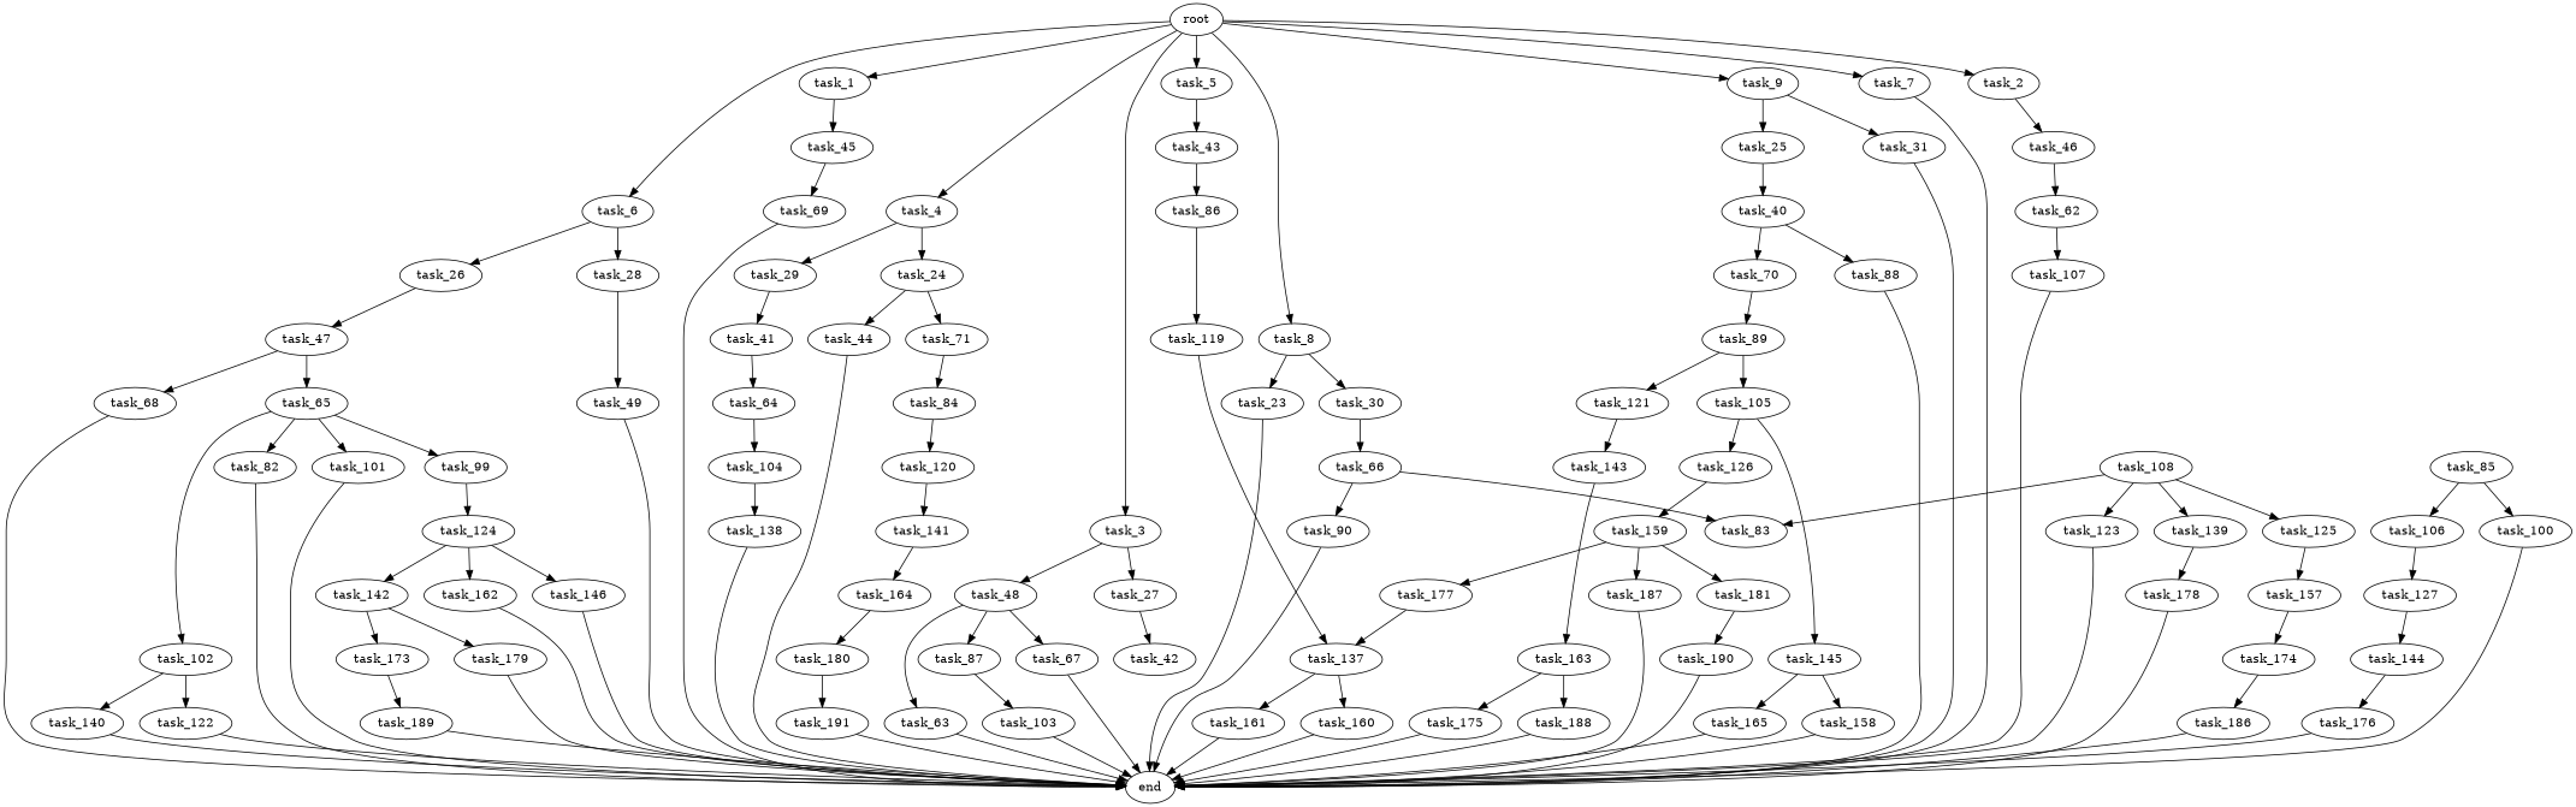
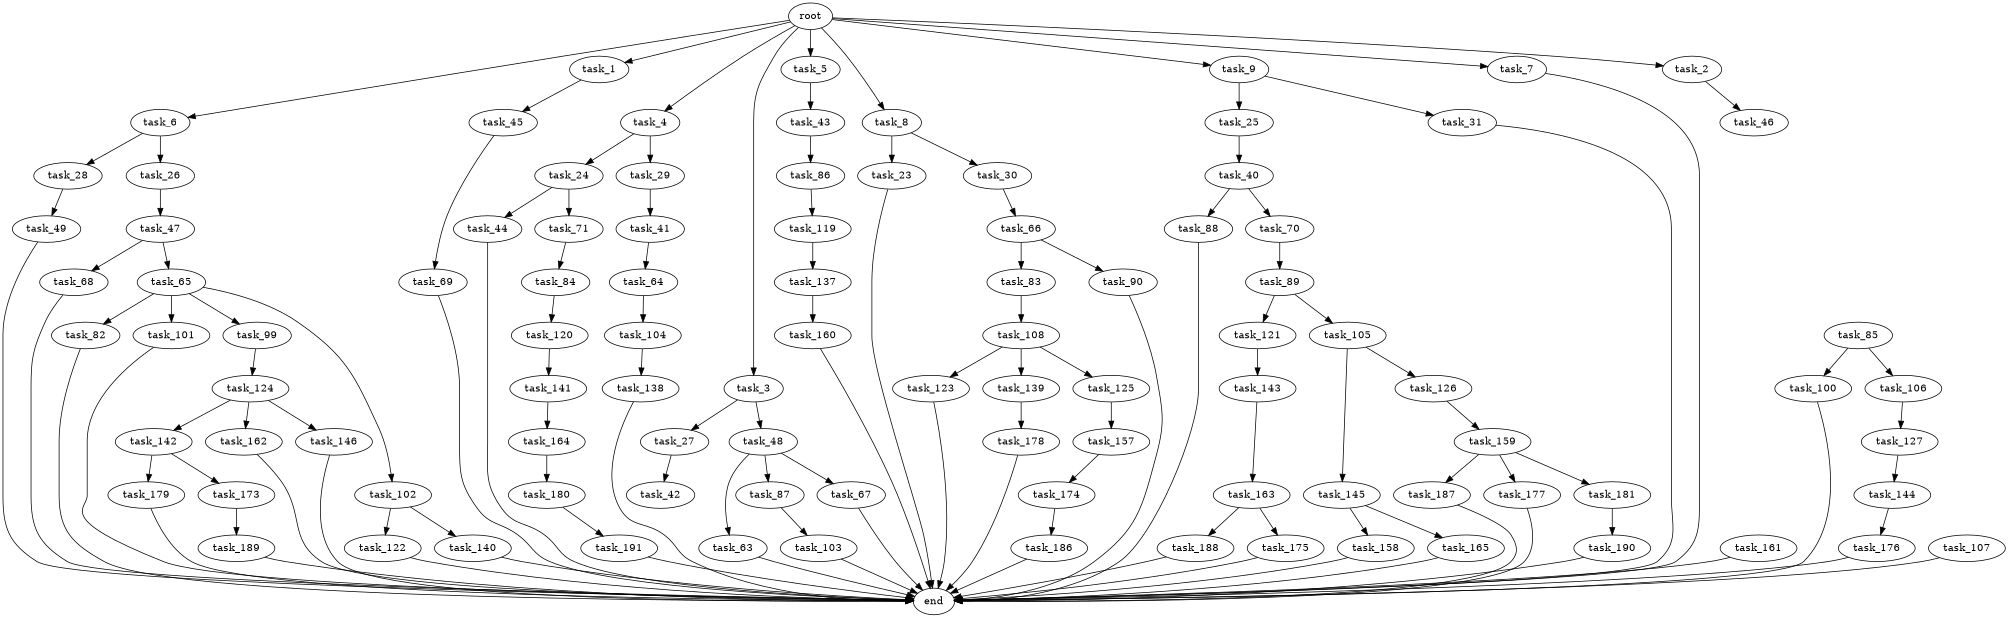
  digraph {
    task_6
    task_28
    task_26
    task_49
    task_47
    task_45
    task_69
    end
    task_187
    task_123
    task_66
    task_83
    task_90
    task_108
    task_1
    task_82
    task_159
    task_177
    task_181
    task_190
    task_68
    task_119
    task_137
    task_161
    task_160
    task_65
    task_101
    task_99
    task_102
    task_124
    task_122
    task_140
    task_139
    task_125
    root
    task_4
    task_3
    task_5
    task_8
    task_9
    task_7
    task_2
    task_24
    task_29
    task_27
    task_48
    task_43
    task_23
    task_30
    task_25
    task_31
    task_46
    task_40
    task_88
    task_70
    task_89
    task_63
    task_176
    task_179
    task_144
    task_44
    task_71
    task_41
    task_42
    task_87
    task_67
    task_86
    task_189
    task_84
    task_120
    task_141
    task_157
    task_174
    task_186
    task_178
    task_164
    task_107
    task_145
    task_158
    task_165
    task_100
    task_188
    task_142
    task_162
    task_146
    task_126
    task_173
-   task_62
    task_180
    task_191
    task_121
    task_143
    task_163
    task_175
    task_106
    task_127
    task_105
    task_85
    task_103
    task_104
    task_138
    task_64
    task_6 -> task_28
    task_6 -> task_26
    task_28 -> task_49
    task_26 -> task_47
    task_49 -> end
    task_47 -> task_68
    task_47 -> task_65
    task_45 -> task_69
    task_69 -> end
    task_187 -> end
    task_123 -> end
    task_66 -> task_83
    task_66 -> task_90
-   task_108 -> task_83
+   task_83 -> task_108
    task_90 -> end
    task_108 -> task_123
    task_108 -> task_139
    task_108 -> task_125
    task_1 -> task_45
    task_82 -> end
    task_159 -> task_187
    task_159 -> task_177
    task_159 -> task_181
-   task_177 -> task_137
+   task_177 -> end
    task_181 -> task_190
    task_190 -> end
    task_68 -> end
    task_119 -> task_137
-   task_137 -> task_161
    task_137 -> task_160
    task_161 -> end
    task_160 -> end
    task_65 -> task_82
    task_65 -> task_101
    task_65 -> task_99
    task_65 -> task_102
    task_101 -> end
    task_99 -> task_124
    task_102 -> task_122
    task_102 -> task_140
    task_124 -> task_142
    task_124 -> task_162
    task_124 -> task_146
    task_122 -> end
    task_140 -> end
    task_139 -> task_178
    task_125 -> task_157
    root -> task_6
    root -> task_1
    root -> task_4
    root -> task_3
    root -> task_5
    root -> task_8
    root -> task_9
    root -> task_7
    root -> task_2
    task_4 -> task_24
    task_4 -> task_29
    task_3 -> task_27
    task_3 -> task_48
    task_5 -> task_43
    task_8 -> task_23
    task_8 -> task_30
    task_9 -> task_25
    task_9 -> task_31
    task_7 -> end
    task_2 -> task_46
    task_24 -> task_44
    task_24 -> task_71
    task_29 -> task_41
    task_27 -> task_42
    task_48 -> task_63
    task_48 -> task_87
    task_48 -> task_67
    task_43 -> task_86
    task_23 -> end
    task_30 -> task_66
    task_25 -> task_40
    task_31 -> end
-   task_46 -> task_62
    task_40 -> task_88
    task_40 -> task_70
    task_88 -> end
    task_70 -> task_89
    task_89 -> task_121
    task_89 -> task_105
    task_63 -> end
    task_176 -> end
    task_179 -> end
    task_144 -> task_176
    task_44 -> end
    task_71 -> task_84
    task_41 -> task_64
    task_87 -> task_103
    task_67 -> end
    task_86 -> task_119
    task_189 -> end
    task_84 -> task_120
    task_120 -> task_141
    task_141 -> task_164
    task_157 -> task_174
    task_174 -> task_186
    task_186 -> end
    task_178 -> end
    task_164 -> task_180
    task_107 -> end
    task_145 -> task_158
    task_145 -> task_165
    task_158 -> end
    task_165 -> end
    task_100 -> end
    task_188 -> end
    task_142 -> task_179
    task_142 -> task_173
    task_162 -> end
    task_146 -> end
    task_126 -> task_159
    task_173 -> task_189
-   task_62 -> task_107
    task_180 -> task_191
    task_191 -> end
    task_121 -> task_143
    task_143 -> task_163
    task_163 -> task_188
    task_163 -> task_175
    task_175 -> end
    task_106 -> task_127
    task_127 -> task_144
    task_105 -> task_145
    task_105 -> task_126
    task_85 -> task_100
    task_85 -> task_106
    task_103 -> end
    task_104 -> task_138
    task_138 -> end
    task_64 -> task_104
  }
